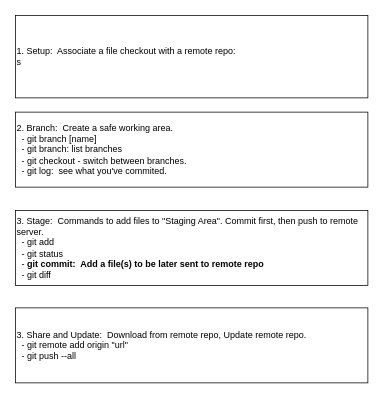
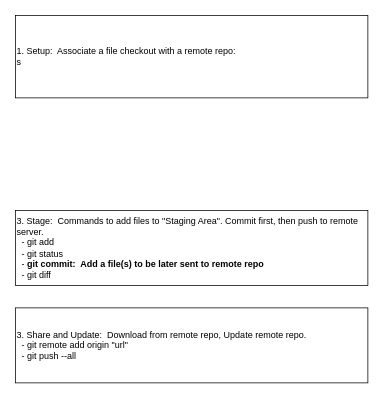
  <mxCell id="0" />
  <mxCell id="1" parent="0" />
  <mxCell id="2" value="3. Stage:&amp;nbsp; Commands to add files to &quot;Staging Area&quot;. Commit first, then push to remote server.&lt;br&gt;&amp;nbsp; - git add&lt;br&gt;&amp;nbsp; - git status&lt;br&gt;&amp;nbsp; - &lt;b&gt;git commit:&amp;nbsp; Add a file(s) to be later sent to remote repo&lt;/b&gt;&lt;br&gt;&amp;nbsp; - git diff" style="rounded=0;whiteSpace=wrap;html=1;align=left;" vertex="1" parent="1"><mxGeometry x="20" y="280" width="470" height="100" as="geometry" /></mxCell>
- <mxCell id="3" value="2. Branch:&amp;nbsp; Create a safe working area.&lt;br&gt;&amp;nbsp; - git branch [name]&lt;br&gt;&amp;nbsp; - git branch: list branches&lt;br&gt;&amp;nbsp; - git checkout - switch between branches.&lt;br&gt;&amp;nbsp; - git log:&amp;nbsp; see what you've commited." style="rounded=0;whiteSpace=wrap;html=1;align=left;" vertex="1" parent="1"><mxGeometry x="20" y="149" width="470" height="100" as="geometry" /></mxCell>
  <mxCell id="4" value="1. Setup:&amp;nbsp; Associate a file checkout with a remote repo:&lt;br&gt;s" style="rounded=0;whiteSpace=wrap;html=1;align=left;" vertex="1" parent="1"><mxGeometry x="20" y="20" width="470" height="110" as="geometry" /></mxCell>
  <mxCell id="5" value="3. Share and Update:&amp;nbsp; Download from remote repo, Update remote repo.&lt;br&gt;&amp;nbsp; - git remote add origin &quot;url&quot;&lt;br&gt;&amp;nbsp; - git push --all&lt;br&gt;" style="rounded=0;whiteSpace=wrap;html=1;align=left;" vertex="1" parent="1"><mxGeometry x="20" y="410" width="470" height="100" as="geometry" /></mxCell>
